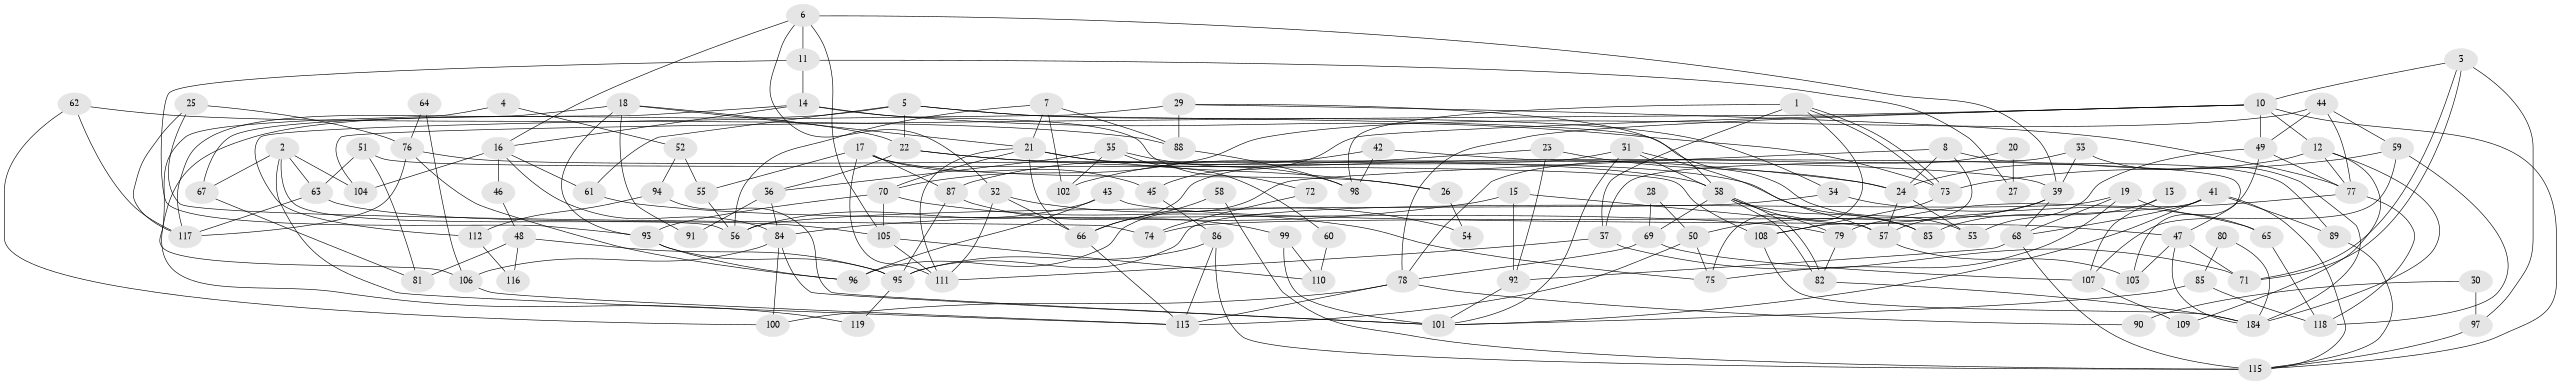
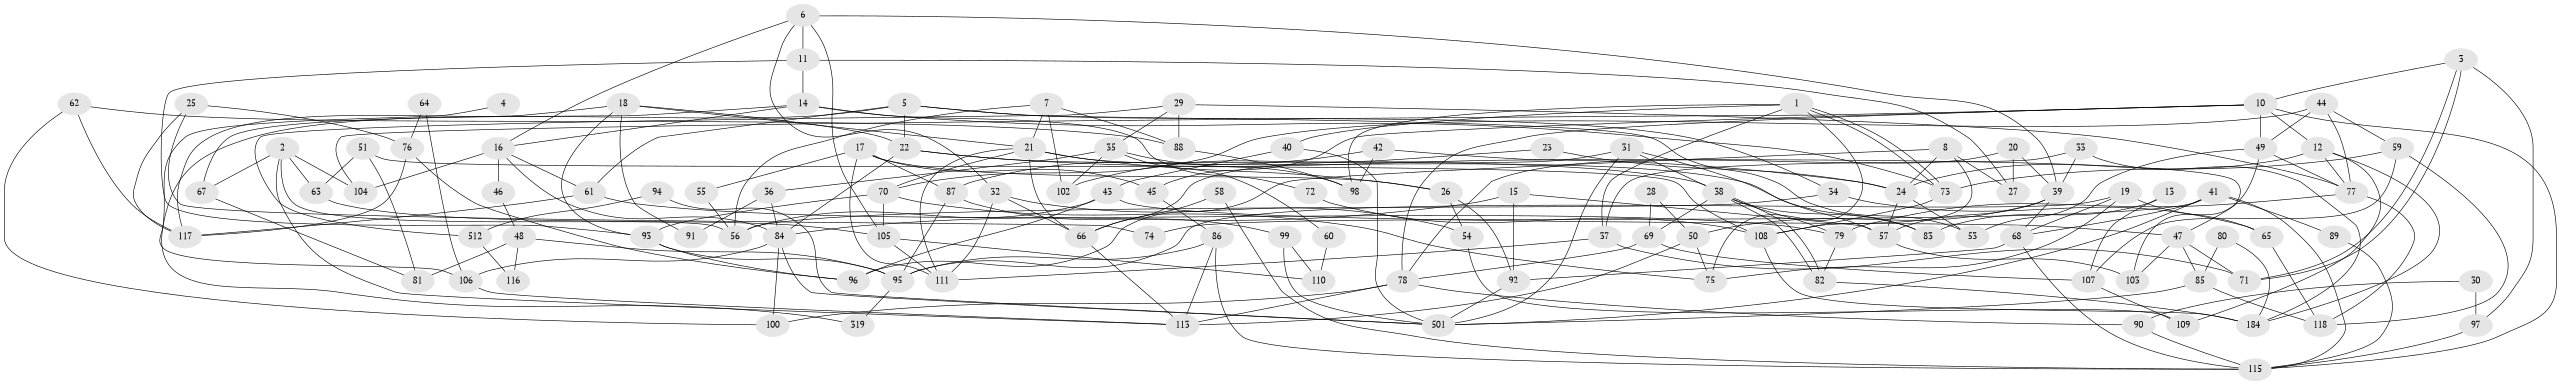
  graph {
    fontname="PT Serif"
    node [color=gray90 fontname="PT Serif" style=filled]
    edge [fontname="PT Serif"]
    1
    37
+   40
    73
    75
    98
    71
    111
-   101
+   101 [label=501]
    43
    108
    2
    56
    63
    67
    104
    113
    105
    81
    3
    10
    97
    12
    45
    49
    78
    115
    4
-   52
    106
    94
    55
    5
    22
    34
    53
    61
-   119
+   119 [label=319]
    24
    36
    38
    65
    117
    79
    6
    11
    16
    32
    39
    27
    14
    93
    84
    46
    66
    54
    57
    68
    50
    110
    7
    21
    88
    102
    83
    26
    70
    8
    96
    n70 [label=184]
-   112
+   112 [label=512]
    77
    109
    86
    103
    90
    100
    72
    95
    118
    13
    107
    74
    15
    92
    48
    17
    87
    99
    18
    91
    19
    20
    69
    82
    23
    25
    76
    28
    29
    116
    30
    80
    85
    31
    33
    35
    60
    47
    41
    89
    42
    44
    59
    51
    58
    62
    64
    1 -- 37
+   1 -- 40
    1 -- 73
    1 -- 73
    1 -- 75
    1 -- 98
    37 -- 71
    37 -- 111
+   40 -- 101
+   40 -- 43
    73 -- 108
    43 -- 56
    43 -- 96
    43 -- 47
    108 -- n70
    2 -- 56
    2 -- 63
    2 -- 67
    2 -- 104
    2 -- 113
    63 -- 105
    67 -- 81
    105 -- 111
    105 -- 110
    3 -- 71
    3 -- 71
    3 -- 10
    3 -- 97
    10 -- 104
    10 -- 12
    10 -- 45
    10 -- 49
    10 -- 78
    10 -- 115
    97 -- 115
    12 -- 24
    12 -- n70
    12 -- 77
    12 -- 109
    45 -- 86
    49 -- 53
    49 -- 77
    49 -- 103
    78 -- 113
    78 -- 90
    78 -- 100
-   4 -- 52
    4 -- 106
-   52 -- 94
-   52 -- 55
    106 -- 113
    94 -- 101
    94 -- 112
    55 -- 56
    5 -- 22
    5 -- 34
    5 -- 53
    5 -- 61
    5 -- 119
    22 -- 24
-   22 -- 36
+   22 -- 84
    22 -- 38
    34 -- 56
    34 -- 65
-   63 -- 117
+   61 -- 117
    61 -- 79
    24 -- 53
    24 -- 57
    36 -- 84
    36 -- 91
    38 -- 79
    38 -- 83
    38 -- 69
    38 -- 82
    38 -- 82
    65 -- 118
    79 -- 82
    6 -- 105
    6 -- 11
    6 -- 16
    6 -- 32
    6 -- 39
    11 -- 27
    11 -- 14
    11 -- 93
    16 -- 104
    16 -- 61
    16 -- 84
    16 -- 46
    32 -- 111
    32 -- 66
    32 -- 54
    39 -- 57
    39 -- 68
    39 -- 50
    14 -- 73
    14 -- 67
    14 -- 16
    14 -- 72
    93 -- 96
    93 -- 95
    84 -- 101
    84 -- 106
    84 -- 100
    46 -- 48
    66 -- 113
+   54 -- 109
    57 -- 103
    68 -- 115
    68 -- 92
    50 -- 75
    50 -- 113
    7 -- 56
    7 -- 21
    7 -- 88
    7 -- 102
    21 -- 111
    21 -- 66
    21 -- 83
    21 -- 26
    21 -- 70
    88 -- 98
    26 -- 54
    70 -- 75
    70 -- 105
    70 -- 93
    8 -- 108
    8 -- 24
-   8 -- 89
+   8 -- 27
    8 -- 96
    112 -- 116
    77 -- 79
    77 -- 118
    86 -- 113
    86 -- 115
    86 -- 95
-   72 -- 74
+   90 -- 115
+   72 -- 108
    95 -- 119
    13 -- 83
    13 -- 107
    107 -- 109
    15 -- 84
    15 -- 57
    15 -- 92
    92 -- 101
    48 -- 81
    48 -- 95
    48 -- 116
    17 -- 111
    17 -- 45
    17 -- 55
    17 -- 26
    17 -- 87
    87 -- 95
    87 -- 99
    99 -- 101
    99 -- 110
    18 -- 22
    18 -- 117
    18 -- 93
    18 -- 21
    18 -- 91
    19 -- 75
    19 -- 65
    19 -- 68
    19 -- 95
    20 -- 78
-   76 -- 39
+   20 -- 39
    20 -- 27
    69 -- 78
    69 -- 107
    82 -- n70
    23 -- 24
    23 -- 102
-   23 -- 92
+   26 -- 92
    25 -- 117
    25 -- 74
    25 -- 76
    76 -- 117
    76 -- 96
    28 -- 50
    28 -- 69
-   29 -- 38
+   29 -- 35
    29 -- 88
    29 -- 112
    29 -- 77
    30 -- 97
    30 -- 90
    80 -- n70
    80 -- 85
    85 -- 101
    85 -- 118
    31 -- 101
    31 -- 38
    31 -- 66
    31 -- 57
    33 -- 37
    33 -- 39
    33 -- n70
    35 -- 98
    35 -- 36
    35 -- 102
    35 -- 60
    60 -- 110
    47 -- 71
    47 -- 103
-   47 -- n70
+   47 -- 85
    41 -- 101
    41 -- 115
    41 -- 68
    41 -- 74
    41 -- 89
    89 -- 115
    42 -- 98
    42 -- 87
    42 -- 47
    44 -- 49
    44 -- 70
    44 -- 77
    44 -- 59
    59 -- 73
    59 -- 118
    59 -- 107
    51 -- 108
    51 -- 63
    51 -- 81
    58 -- 115
    58 -- 66
    62 -- 117
    62 -- 88
    62 -- 100
    64 -- 106
    64 -- 76
  }
